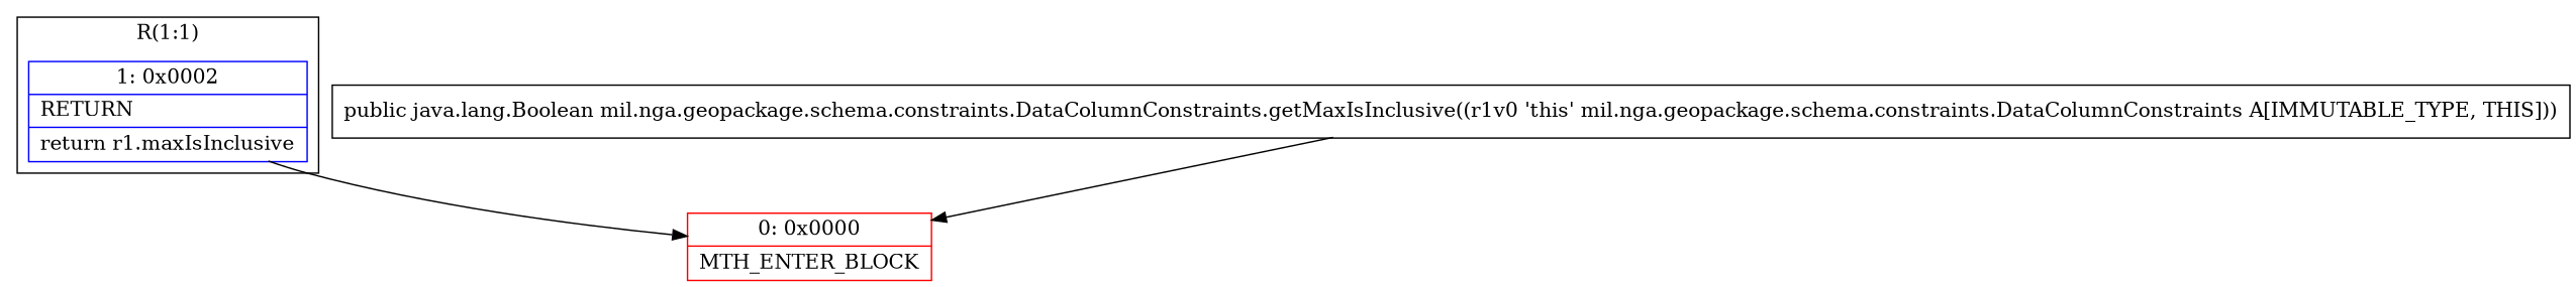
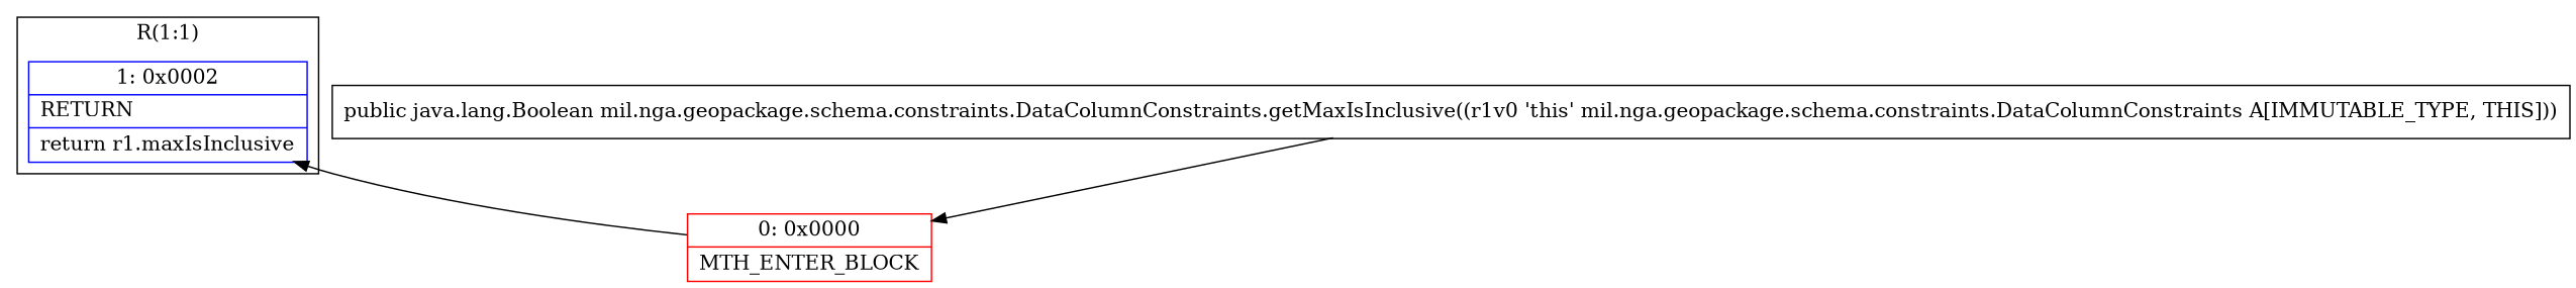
  digraph {
    node [shape=record]
    n1 [color=blue label="{1\:\ 0x0002|RETURN\l|return r1.maxIsInclusive\l}"]
    n2 [color=red label="{0\:\ 0x0000|MTH_ENTER_BLOCK\l}"]
    n3 [label="{public java.lang.Boolean mil.nga.geopackage.schema.constraints.DataColumnConstraints.getMaxIsInclusive((r1v0 'this' mil.nga.geopackage.schema.constraints.DataColumnConstraints A[IMMUTABLE_TYPE, THIS])) }"]
    subgraph cluster_1 {
      label="R(1:1)"
      n1
    }
-   n1 -> n2
+   n2 -> n1
    n3 -> n2
  }
